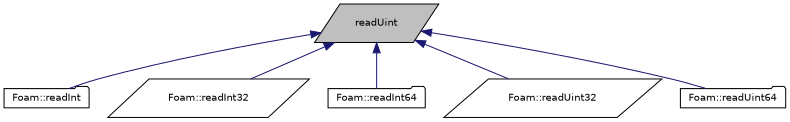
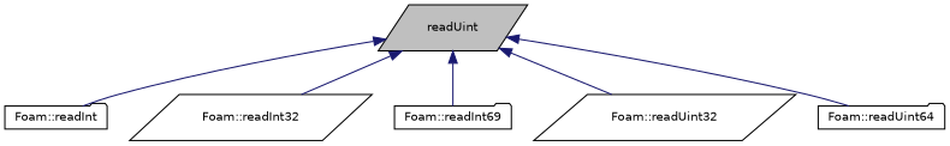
  digraph {
    rankdir=TB
    node [color=black fontname=Helvetica fontsize=10 shape=parallelogram]
    edge [color=midnightblue dir=back fontname=Helvetica fontsize=10 labelfontname=Helvetica labelfontsize=10 style=solid]
    n1 [fillcolor=grey75 fontcolor=black height=0.2 label=readUint style=filled width=0.4]
    n2 [height=0.2 label="Foam::readInt" shape=folder width=0.4]
    n3 [height=0.2 label="Foam::readInt32" width=0.4]
-   n4 [height=0.2 label="Foam::readInt64" shape=folder width=0.4]
+   n4 [height=0.2 label="Foam::readInt69" shape=folder width=0.4]
    n5 [height=0.2 label="Foam::readUint32" width=0.4]
    n6 [height=0.2 label="Foam::readUint64" shape=folder width=0.4]
    n1 -> n2
    n1 -> n3
    n1 -> n4
    n1 -> n5
    n1 -> n6
  }
